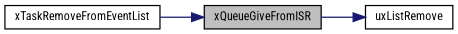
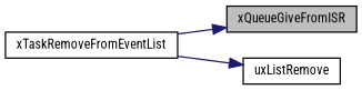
  digraph {
    fontname="Roboto Condensed"
    rankdir=LR
    node [color=black fillcolor=white fontname="Roboto Condensed" fontsize=10 shape=record style=filled]
    edge [color=midnightblue fontname="Roboto Condensed" fontsize=10 labelfontname=Helvetica labelfontsize=10 style=solid]
    n1 [fillcolor=grey75 fontcolor=black height=0.2 label=xQueueGiveFromISR width=0.4]
    n2 [height=0.2 label=xTaskRemoveFromEventList width=0.4]
    n3 [height=0.2 label=uxListRemove width=0.4]
    n2 -> n1
-   n1 -> n3
+   n2 -> n3
  }
